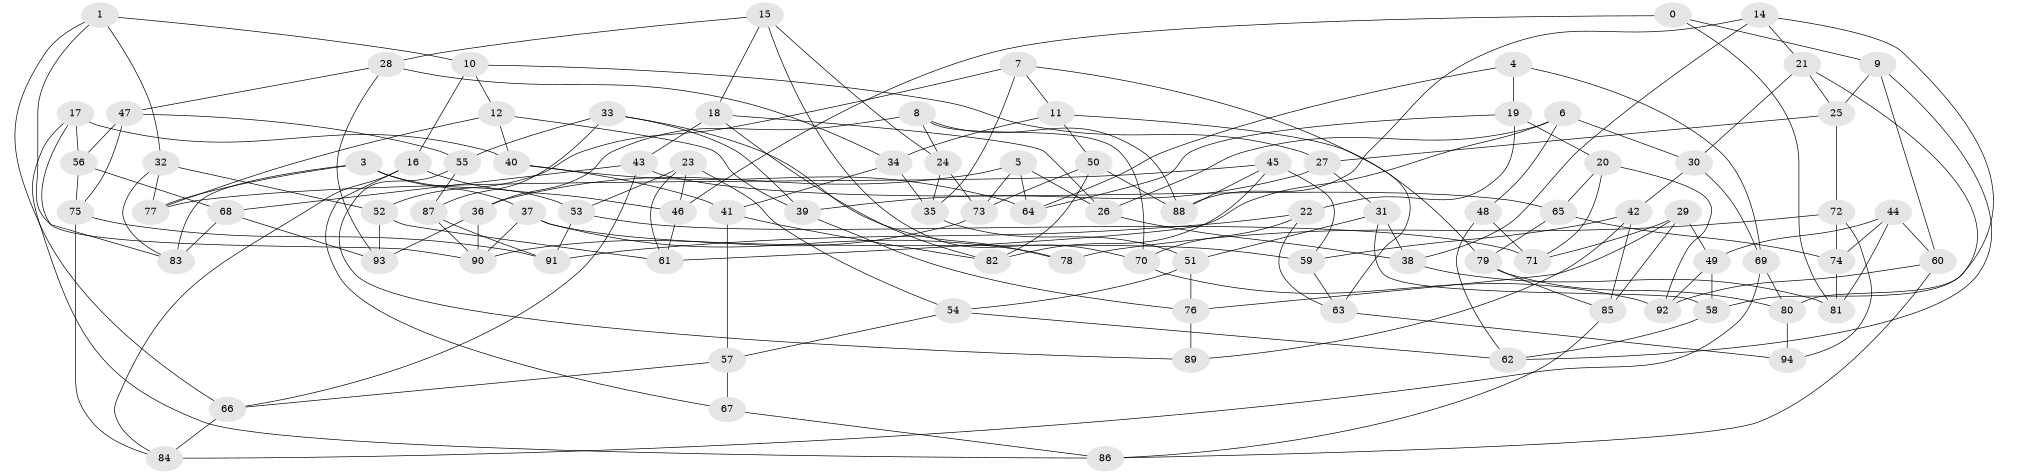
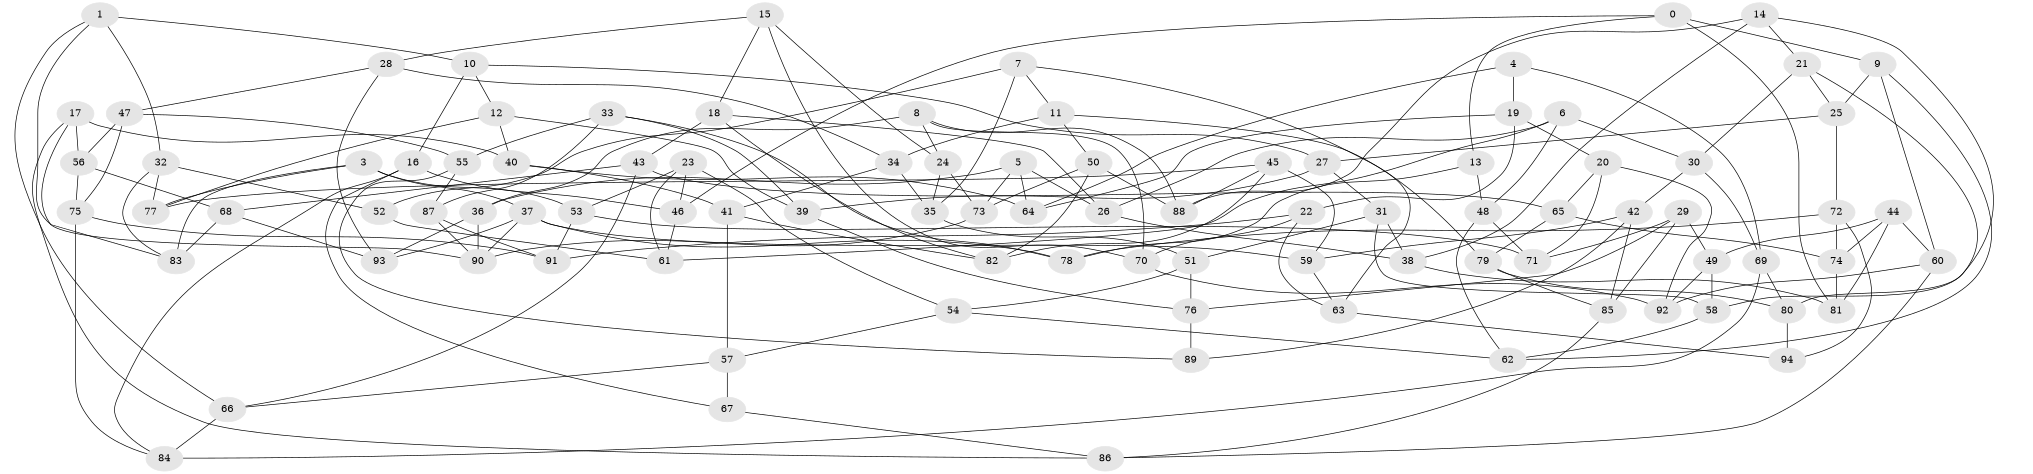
  graph {
    node [color=gray90 style=filled]
    1
    10
    32
    66
    90
    12
    16
    27
    77
    83
    52
    84
    n13 [label=0]
    9
+   13
    46
    81
    25
    60
    62
    48
    78
    61
    3
    37
    53
    59
    71
    91
    4
    19
    64
    69
    20
    22
    67
    86
    80
    5
    26
    36
    73
    38
    93
    6
    30
    42
    7
    11
    35
    63
    34
    50
    79
    51
    94
    8
    24
    70
    88
    92
    72
    39
    40
    31
    41
    82
    85
    76
    14
    21
    58
    15
    18
    28
    43
    47
    17
    56
    68
    75
    65
    74
    23
    54
    57
    55
    29
    49
    89
    33
    87
    44
    45
    1 -- 10
    1 -- 32
    1 -- 66
    1 -- 90
    10 -- 12
    10 -- 16
    10 -- 27
    32 -- 77
    32 -- 83
    32 -- 52
    66 -- 84
    12 -- 77
    12 -- 39
    12 -- 40
    16 -- 84
    16 -- 46
    16 -- 67
    27 -- 39
    27 -- 31
    52 -- 61
-   52 -- 93
+   37 -- 93
    n13 -- 9
+   n13 -- 13
    n13 -- 46
    n13 -- 81
    9 -- 25
    9 -- 60
    9 -- 62
+   13 -- 48
+   13 -- 78
    46 -- 61
    25 -- 27
    25 -- 72
    60 -- 86
    60 -- 92
    48 -- 62
    48 -- 71
    3 -- 77
    3 -- 83
    3 -- 37
    3 -- 53
    37 -- 90
    37 -- 78
    37 -- 59
    53 -- 71
    53 -- 91
    59 -- 63
    4 -- 19
    4 -- 64
    4 -- 69
    19 -- 64
    19 -- 20
    19 -- 22
    69 -- 84
    69 -- 80
    20 -- 71
    20 -- 92
    20 -- 65
    22 -- 91
    22 -- 63
    22 -- 70
    67 -- 86
    80 -- 94
    5 -- 64
    5 -- 26
    5 -- 36
    5 -- 73
    26 -- 38
    36 -- 90
    36 -- 93
    73 -- 90
    38 -- 81
    6 -- 48
    6 -- 61
    6 -- 26
    6 -- 30
    30 -- 69
    30 -- 42
    42 -- 59
    42 -- 85
    42 -- 89
    7 -- 52
    7 -- 11
    7 -- 35
    7 -- 63
    11 -- 34
    11 -- 50
    11 -- 79
    35 -- 51
    63 -- 94
    34 -- 35
    34 -- 41
    50 -- 73
    50 -- 88
    50 -- 82
    79 -- 80
    79 -- 85
    51 -- 76
    51 -- 54
    8 -- 36
    8 -- 24
    8 -- 70
    8 -- 88
    24 -- 73
    24 -- 35
    70 -- 92
    72 -- 78
    72 -- 94
    72 -- 74
    39 -- 76
    40 -- 64
    40 -- 41
    31 -- 38
    31 -- 51
    31 -- 58
    41 -- 82
    41 -- 57
    85 -- 86
    76 -- 89
    14 -- 38
    14 -- 88
    14 -- 21
    14 -- 58
    21 -- 25
    21 -- 80
    21 -- 30
    58 -- 62
    15 -- 24
    15 -- 70
    15 -- 18
    15 -- 28
    18 -- 26
    18 -- 82
    18 -- 43
    28 -- 93
    28 -- 34
    28 -- 47
    43 -- 66
    43 -- 68
    43 -- 65
    47 -- 56
    47 -- 75
    47 -- 55
    17 -- 83
    17 -- 86
    17 -- 40
    17 -- 56
    56 -- 68
    56 -- 75
    68 -- 83
    68 -- 93
    75 -- 84
    75 -- 91
    65 -- 79
    65 -- 74
    74 -- 81
    23 -- 46
    23 -- 61
    23 -- 53
    23 -- 54
    54 -- 62
    54 -- 57
    57 -- 66
    57 -- 67
    55 -- 89
    55 -- 87
    29 -- 71
    29 -- 85
    29 -- 76
    29 -- 49
    49 -- 92
    49 -- 58
    33 -- 78
    33 -- 39
    33 -- 55
    33 -- 87
    87 -- 90
    87 -- 91
    44 -- 81
    44 -- 60
    44 -- 74
    44 -- 49
    45 -- 77
    45 -- 59
    45 -- 88
    45 -- 82
  }
